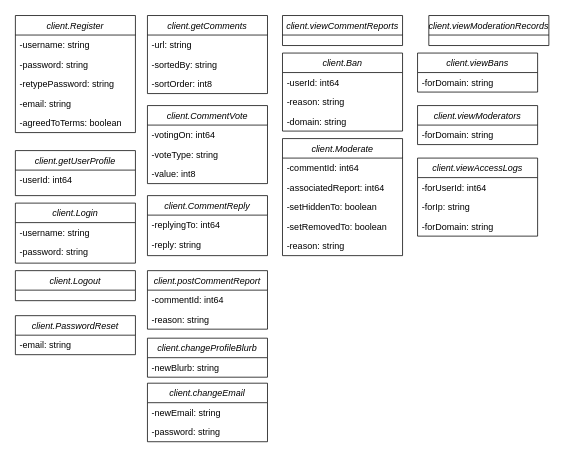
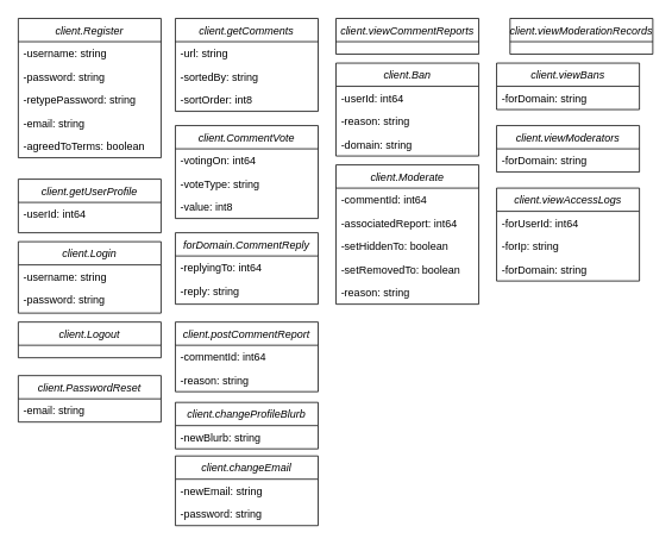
  <mxCell id="0" />
  <mxCell id="1" parent="0" />
- <mxCell id="2" value="client.CommentReply" style="swimlane;fontStyle=2;align=center;verticalAlign=top;childLayout=stackLayout;horizontal=1;startSize=26;horizontalStack=0;resizeParent=1;resizeLast=0;collapsible=1;marginBottom=0;rounded=0;shadow=0;strokeWidth=1;" parent="1" vertex="1"><mxGeometry x="196" y="260" width="160" height="80" as="geometry"><mxRectangle x="230" y="140" width="160" height="26" as="alternateBounds" /></mxGeometry></mxCell>
+ <mxCell id="2" value="forDomain.CommentReply" style="swimlane;fontStyle=2;align=center;verticalAlign=top;childLayout=stackLayout;horizontal=1;startSize=26;horizontalStack=0;resizeParent=1;resizeLast=0;collapsible=1;marginBottom=0;rounded=0;shadow=0;strokeWidth=1;" parent="1" vertex="1"><mxGeometry x="196" y="260" width="160" height="80" as="geometry"><mxRectangle x="230" y="140" width="160" height="26" as="alternateBounds" /></mxGeometry></mxCell>
  <mxCell id="3" value="-replyingTo: int64" style="text;align=left;verticalAlign=top;spacingLeft=4;spacingRight=4;overflow=hidden;rotatable=0;points=[[0,0.5],[1,0.5]];portConstraint=eastwest;" parent="2" vertex="1"><mxGeometry y="26" width="160" height="26" as="geometry" /></mxCell>
  <mxCell id="4" value="-reply: string" style="text;align=left;verticalAlign=top;spacingLeft=4;spacingRight=4;overflow=hidden;rotatable=0;points=[[0,0.5],[1,0.5]];portConstraint=eastwest;rounded=0;shadow=0;html=0;" parent="2" vertex="1"><mxGeometry y="52" width="160" height="26" as="geometry" /></mxCell>
  <mxCell id="5" value="client.CommentVote" style="swimlane;fontStyle=2;align=center;verticalAlign=top;childLayout=stackLayout;horizontal=1;startSize=26;horizontalStack=0;resizeParent=1;resizeLast=0;collapsible=1;marginBottom=0;rounded=0;shadow=0;strokeWidth=1;" parent="1" vertex="1"><mxGeometry x="196" y="140" width="160" height="104" as="geometry"><mxRectangle x="230" y="140" width="160" height="26" as="alternateBounds" /></mxGeometry></mxCell>
  <mxCell id="6" value="-votingOn: int64" style="text;align=left;verticalAlign=top;spacingLeft=4;spacingRight=4;overflow=hidden;rotatable=0;points=[[0,0.5],[1,0.5]];portConstraint=eastwest;" parent="5" vertex="1"><mxGeometry y="26" width="160" height="26" as="geometry" /></mxCell>
  <mxCell id="7" value="-voteType: string" style="text;align=left;verticalAlign=top;spacingLeft=4;spacingRight=4;overflow=hidden;rotatable=0;points=[[0,0.5],[1,0.5]];portConstraint=eastwest;rounded=0;shadow=0;html=0;" parent="5" vertex="1"><mxGeometry y="52" width="160" height="26" as="geometry" /></mxCell>
  <mxCell id="8" value="-value: int8" style="text;align=left;verticalAlign=top;spacingLeft=4;spacingRight=4;overflow=hidden;rotatable=0;points=[[0,0.5],[1,0.5]];portConstraint=eastwest;rounded=0;shadow=0;html=0;" parent="5" vertex="1"><mxGeometry y="78" width="160" height="26" as="geometry" /></mxCell>
  <mxCell id="9" value="client.getComments" style="swimlane;fontStyle=2;align=center;verticalAlign=top;childLayout=stackLayout;horizontal=1;startSize=26;horizontalStack=0;resizeParent=1;resizeLast=0;collapsible=1;marginBottom=0;rounded=0;shadow=0;strokeWidth=1;" parent="1" vertex="1"><mxGeometry x="196" y="20" width="160" height="104" as="geometry"><mxRectangle x="230" y="140" width="160" height="26" as="alternateBounds" /></mxGeometry></mxCell>
  <mxCell id="10" value="-url: string" style="text;align=left;verticalAlign=top;spacingLeft=4;spacingRight=4;overflow=hidden;rotatable=0;points=[[0,0.5],[1,0.5]];portConstraint=eastwest;" parent="9" vertex="1"><mxGeometry y="26" width="160" height="26" as="geometry" /></mxCell>
  <mxCell id="11" value="-sortedBy: string" style="text;align=left;verticalAlign=top;spacingLeft=4;spacingRight=4;overflow=hidden;rotatable=0;points=[[0,0.5],[1,0.5]];portConstraint=eastwest;rounded=0;shadow=0;html=0;" parent="9" vertex="1"><mxGeometry y="52" width="160" height="26" as="geometry" /></mxCell>
  <mxCell id="12" value="-sortOrder: int8" style="text;align=left;verticalAlign=top;spacingLeft=4;spacingRight=4;overflow=hidden;rotatable=0;points=[[0,0.5],[1,0.5]];portConstraint=eastwest;rounded=0;shadow=0;html=0;" parent="9" vertex="1"><mxGeometry y="78" width="160" height="26" as="geometry" /></mxCell>
  <mxCell id="13" value="client.getUserProfile" style="swimlane;fontStyle=2;align=center;verticalAlign=top;childLayout=stackLayout;horizontal=1;startSize=26;horizontalStack=0;resizeParent=1;resizeLast=0;collapsible=1;marginBottom=0;rounded=0;shadow=0;strokeWidth=1;" parent="1" vertex="1"><mxGeometry x="20" y="200" width="160" height="60" as="geometry"><mxRectangle x="230" y="140" width="160" height="26" as="alternateBounds" /></mxGeometry></mxCell>
  <mxCell id="14" value="-userId: int64" style="text;align=left;verticalAlign=top;spacingLeft=4;spacingRight=4;overflow=hidden;rotatable=0;points=[[0,0.5],[1,0.5]];portConstraint=eastwest;" parent="13" vertex="1"><mxGeometry y="26" width="160" height="26" as="geometry" /></mxCell>
  <mxCell id="15" value="client.postCommentReport" style="swimlane;fontStyle=2;align=center;verticalAlign=top;childLayout=stackLayout;horizontal=1;startSize=26;horizontalStack=0;resizeParent=1;resizeLast=0;collapsible=1;marginBottom=0;rounded=0;shadow=0;strokeWidth=1;" parent="1" vertex="1"><mxGeometry x="196" y="360" width="160" height="78" as="geometry"><mxRectangle x="230" y="140" width="160" height="26" as="alternateBounds" /></mxGeometry></mxCell>
  <mxCell id="16" value="-commentId: int64" style="text;align=left;verticalAlign=top;spacingLeft=4;spacingRight=4;overflow=hidden;rotatable=0;points=[[0,0.5],[1,0.5]];portConstraint=eastwest;" parent="15" vertex="1"><mxGeometry y="26" width="160" height="26" as="geometry" /></mxCell>
  <mxCell id="17" value="-reason: string" style="text;align=left;verticalAlign=top;spacingLeft=4;spacingRight=4;overflow=hidden;rotatable=0;points=[[0,0.5],[1,0.5]];portConstraint=eastwest;" parent="15" vertex="1"><mxGeometry y="52" width="160" height="26" as="geometry" /></mxCell>
  <mxCell id="18" value="client.viewCommentReports" style="swimlane;fontStyle=2;align=center;verticalAlign=top;childLayout=stackLayout;horizontal=1;startSize=26;horizontalStack=0;resizeParent=1;resizeLast=0;collapsible=1;marginBottom=0;rounded=0;shadow=0;strokeWidth=1;" parent="1" vertex="1"><mxGeometry x="376" y="20" width="160" height="40" as="geometry"><mxRectangle x="230" y="140" width="160" height="26" as="alternateBounds" /></mxGeometry></mxCell>
  <mxCell id="19" value="client.viewModerationRecords" style="swimlane;fontStyle=2;align=center;verticalAlign=top;childLayout=stackLayout;horizontal=1;startSize=26;horizontalStack=0;resizeParent=1;resizeLast=0;collapsible=1;marginBottom=0;rounded=0;shadow=0;strokeWidth=1;" parent="1" vertex="1"><mxGeometry x="571" y="20" width="160" height="40" as="geometry"><mxRectangle x="230" y="140" width="160" height="26" as="alternateBounds" /></mxGeometry></mxCell>
  <mxCell id="20" value="client.viewAccessLogs" style="swimlane;fontStyle=2;align=center;verticalAlign=top;childLayout=stackLayout;horizontal=1;startSize=26;horizontalStack=0;resizeParent=1;resizeLast=0;collapsible=1;marginBottom=0;rounded=0;shadow=0;strokeWidth=1;" parent="1" vertex="1"><mxGeometry x="556" y="210" width="160" height="104" as="geometry"><mxRectangle x="230" y="140" width="160" height="26" as="alternateBounds" /></mxGeometry></mxCell>
  <mxCell id="21" value="-forUserId: int64" style="text;align=left;verticalAlign=top;spacingLeft=4;spacingRight=4;overflow=hidden;rotatable=0;points=[[0,0.5],[1,0.5]];portConstraint=eastwest;" parent="20" vertex="1"><mxGeometry y="26" width="160" height="26" as="geometry" /></mxCell>
  <mxCell id="22" value="-forIp: string" style="text;align=left;verticalAlign=top;spacingLeft=4;spacingRight=4;overflow=hidden;rotatable=0;points=[[0,0.5],[1,0.5]];portConstraint=eastwest;" parent="20" vertex="1"><mxGeometry y="52" width="160" height="26" as="geometry" /></mxCell>
  <mxCell id="23" value="-forDomain: string" style="text;align=left;verticalAlign=top;spacingLeft=4;spacingRight=4;overflow=hidden;rotatable=0;points=[[0,0.5],[1,0.5]];portConstraint=eastwest;" parent="20" vertex="1"><mxGeometry y="78" width="160" height="26" as="geometry" /></mxCell>
  <mxCell id="24" value="client.viewModerators" style="swimlane;fontStyle=2;align=center;verticalAlign=top;childLayout=stackLayout;horizontal=1;startSize=26;horizontalStack=0;resizeParent=1;resizeLast=0;collapsible=1;marginBottom=0;rounded=0;shadow=0;strokeWidth=1;" parent="1" vertex="1"><mxGeometry x="556" y="140" width="160" height="52" as="geometry"><mxRectangle x="230" y="140" width="160" height="26" as="alternateBounds" /></mxGeometry></mxCell>
  <mxCell id="25" value="-forDomain: string" style="text;align=left;verticalAlign=top;spacingLeft=4;spacingRight=4;overflow=hidden;rotatable=0;points=[[0,0.5],[1,0.5]];portConstraint=eastwest;" parent="24" vertex="1"><mxGeometry y="26" width="160" height="26" as="geometry" /></mxCell>
  <mxCell id="26" value="client.Ban" style="swimlane;fontStyle=2;align=center;verticalAlign=top;childLayout=stackLayout;horizontal=1;startSize=26;horizontalStack=0;resizeParent=1;resizeLast=0;collapsible=1;marginBottom=0;rounded=0;shadow=0;strokeWidth=1;" parent="1" vertex="1"><mxGeometry x="376" y="70" width="160" height="104" as="geometry"><mxRectangle x="230" y="140" width="160" height="26" as="alternateBounds" /></mxGeometry></mxCell>
  <mxCell id="27" value="-userId: int64" style="text;align=left;verticalAlign=top;spacingLeft=4;spacingRight=4;overflow=hidden;rotatable=0;points=[[0,0.5],[1,0.5]];portConstraint=eastwest;" parent="26" vertex="1"><mxGeometry y="26" width="160" height="26" as="geometry" /></mxCell>
  <mxCell id="28" value="-reason: string" style="text;align=left;verticalAlign=top;spacingLeft=4;spacingRight=4;overflow=hidden;rotatable=0;points=[[0,0.5],[1,0.5]];portConstraint=eastwest;" parent="26" vertex="1"><mxGeometry y="52" width="160" height="26" as="geometry" /></mxCell>
  <mxCell id="29" value="-domain: string" style="text;align=left;verticalAlign=top;spacingLeft=4;spacingRight=4;overflow=hidden;rotatable=0;points=[[0,0.5],[1,0.5]];portConstraint=eastwest;" parent="26" vertex="1"><mxGeometry y="78" width="160" height="26" as="geometry" /></mxCell>
  <mxCell id="30" value="client.viewBans" style="swimlane;fontStyle=2;align=center;verticalAlign=top;childLayout=stackLayout;horizontal=1;startSize=26;horizontalStack=0;resizeParent=1;resizeLast=0;collapsible=1;marginBottom=0;rounded=0;shadow=0;strokeWidth=1;" parent="1" vertex="1"><mxGeometry x="556" y="70" width="160" height="52" as="geometry"><mxRectangle x="230" y="140" width="160" height="26" as="alternateBounds" /></mxGeometry></mxCell>
  <mxCell id="31" value="-forDomain: string" style="text;align=left;verticalAlign=top;spacingLeft=4;spacingRight=4;overflow=hidden;rotatable=0;points=[[0,0.5],[1,0.5]];portConstraint=eastwest;" parent="30" vertex="1"><mxGeometry y="26" width="160" height="26" as="geometry" /></mxCell>
  <mxCell id="32" value="client.Login" style="swimlane;fontStyle=2;align=center;verticalAlign=top;childLayout=stackLayout;horizontal=1;startSize=26;horizontalStack=0;resizeParent=1;resizeLast=0;collapsible=1;marginBottom=0;rounded=0;shadow=0;strokeWidth=1;" parent="1" vertex="1"><mxGeometry x="20" y="270" width="160" height="80" as="geometry"><mxRectangle x="230" y="140" width="160" height="26" as="alternateBounds" /></mxGeometry></mxCell>
  <mxCell id="33" value="-username: string" style="text;align=left;verticalAlign=top;spacingLeft=4;spacingRight=4;overflow=hidden;rotatable=0;points=[[0,0.5],[1,0.5]];portConstraint=eastwest;" parent="32" vertex="1"><mxGeometry y="26" width="160" height="26" as="geometry" /></mxCell>
  <mxCell id="34" value="-password: string&#10;" style="text;align=left;verticalAlign=top;spacingLeft=4;spacingRight=4;overflow=hidden;rotatable=0;points=[[0,0.5],[1,0.5]];portConstraint=eastwest;" parent="32" vertex="1"><mxGeometry y="52" width="160" height="26" as="geometry" /></mxCell>
  <mxCell id="35" value="client.Logout" style="swimlane;fontStyle=2;align=center;verticalAlign=top;childLayout=stackLayout;horizontal=1;startSize=26;horizontalStack=0;resizeParent=1;resizeLast=0;collapsible=1;marginBottom=0;rounded=0;shadow=0;strokeWidth=1;" parent="1" vertex="1"><mxGeometry x="20" y="360" width="160" height="40" as="geometry"><mxRectangle x="230" y="140" width="160" height="26" as="alternateBounds" /></mxGeometry></mxCell>
  <mxCell id="36" value="client.Register" style="swimlane;fontStyle=2;align=center;verticalAlign=top;childLayout=stackLayout;horizontal=1;startSize=26;horizontalStack=0;resizeParent=1;resizeLast=0;collapsible=1;marginBottom=0;rounded=0;shadow=0;strokeWidth=1;" parent="1" vertex="1"><mxGeometry x="20" y="20" width="160" height="156" as="geometry"><mxRectangle x="230" y="140" width="160" height="26" as="alternateBounds" /></mxGeometry></mxCell>
  <mxCell id="37" value="-username: string" style="text;align=left;verticalAlign=top;spacingLeft=4;spacingRight=4;overflow=hidden;rotatable=0;points=[[0,0.5],[1,0.5]];portConstraint=eastwest;" parent="36" vertex="1"><mxGeometry y="26" width="160" height="26" as="geometry" /></mxCell>
  <mxCell id="38" value="-password: string&#10;" style="text;align=left;verticalAlign=top;spacingLeft=4;spacingRight=4;overflow=hidden;rotatable=0;points=[[0,0.5],[1,0.5]];portConstraint=eastwest;" parent="36" vertex="1"><mxGeometry y="52" width="160" height="26" as="geometry" /></mxCell>
  <mxCell id="39" value="-retypePassword: string" style="text;align=left;verticalAlign=top;spacingLeft=4;spacingRight=4;overflow=hidden;rotatable=0;points=[[0,0.5],[1,0.5]];portConstraint=eastwest;" parent="36" vertex="1"><mxGeometry y="78" width="160" height="26" as="geometry" /></mxCell>
  <mxCell id="40" value="-email: string" style="text;align=left;verticalAlign=top;spacingLeft=4;spacingRight=4;overflow=hidden;rotatable=0;points=[[0,0.5],[1,0.5]];portConstraint=eastwest;" parent="36" vertex="1"><mxGeometry y="104" width="160" height="26" as="geometry" /></mxCell>
  <mxCell id="41" value="-agreedToTerms: boolean" style="text;align=left;verticalAlign=top;spacingLeft=4;spacingRight=4;overflow=hidden;rotatable=0;points=[[0,0.5],[1,0.5]];portConstraint=eastwest;" parent="36" vertex="1"><mxGeometry y="130" width="160" height="26" as="geometry" /></mxCell>
  <mxCell id="42" value="client.Moderate" style="swimlane;fontStyle=2;align=center;verticalAlign=top;childLayout=stackLayout;horizontal=1;startSize=26;horizontalStack=0;resizeParent=1;resizeLast=0;collapsible=1;marginBottom=0;rounded=0;shadow=0;strokeWidth=1;" parent="1" vertex="1"><mxGeometry x="376" y="184" width="160" height="156" as="geometry"><mxRectangle x="230" y="140" width="160" height="26" as="alternateBounds" /></mxGeometry></mxCell>
  <mxCell id="43" value="-commentId: int64" style="text;align=left;verticalAlign=top;spacingLeft=4;spacingRight=4;overflow=hidden;rotatable=0;points=[[0,0.5],[1,0.5]];portConstraint=eastwest;" parent="42" vertex="1"><mxGeometry y="26" width="160" height="26" as="geometry" /></mxCell>
  <mxCell id="44" value="-associatedReport: int64" style="text;align=left;verticalAlign=top;spacingLeft=4;spacingRight=4;overflow=hidden;rotatable=0;points=[[0,0.5],[1,0.5]];portConstraint=eastwest;" parent="42" vertex="1"><mxGeometry y="52" width="160" height="26" as="geometry" /></mxCell>
  <mxCell id="45" value="-setHiddenTo: boolean" style="text;align=left;verticalAlign=top;spacingLeft=4;spacingRight=4;overflow=hidden;rotatable=0;points=[[0,0.5],[1,0.5]];portConstraint=eastwest;" parent="42" vertex="1"><mxGeometry y="78" width="160" height="26" as="geometry" /></mxCell>
  <mxCell id="46" value="-setRemovedTo: boolean" style="text;align=left;verticalAlign=top;spacingLeft=4;spacingRight=4;overflow=hidden;rotatable=0;points=[[0,0.5],[1,0.5]];portConstraint=eastwest;" parent="42" vertex="1"><mxGeometry y="104" width="160" height="26" as="geometry" /></mxCell>
  <mxCell id="47" value="-reason: string" style="text;align=left;verticalAlign=top;spacingLeft=4;spacingRight=4;overflow=hidden;rotatable=0;points=[[0,0.5],[1,0.5]];portConstraint=eastwest;" parent="42" vertex="1"><mxGeometry y="130" width="160" height="26" as="geometry" /></mxCell>
  <mxCell id="48" value="client.changeProfileBlurb" style="swimlane;fontStyle=2;align=center;verticalAlign=top;childLayout=stackLayout;horizontal=1;startSize=26;horizontalStack=0;resizeParent=1;resizeLast=0;collapsible=1;marginBottom=0;rounded=0;shadow=0;strokeWidth=1;" vertex="1" parent="1"><mxGeometry x="196" y="450" width="160" height="52" as="geometry"><mxRectangle x="230" y="140" width="160" height="26" as="alternateBounds" /></mxGeometry></mxCell>
  <mxCell id="49" value="-newBlurb: string" style="text;align=left;verticalAlign=top;spacingLeft=4;spacingRight=4;overflow=hidden;rotatable=0;points=[[0,0.5],[1,0.5]];portConstraint=eastwest;" vertex="1" parent="48"><mxGeometry y="26" width="160" height="26" as="geometry" /></mxCell>
  <mxCell id="50" value="client.changeEmail" style="swimlane;fontStyle=2;align=center;verticalAlign=top;childLayout=stackLayout;horizontal=1;startSize=26;horizontalStack=0;resizeParent=1;resizeLast=0;collapsible=1;marginBottom=0;rounded=0;shadow=0;strokeWidth=1;" vertex="1" parent="1"><mxGeometry x="196" y="510" width="160" height="78" as="geometry"><mxRectangle x="230" y="140" width="160" height="26" as="alternateBounds" /></mxGeometry></mxCell>
  <mxCell id="51" value="-newEmail: string" style="text;align=left;verticalAlign=top;spacingLeft=4;spacingRight=4;overflow=hidden;rotatable=0;points=[[0,0.5],[1,0.5]];portConstraint=eastwest;" vertex="1" parent="50"><mxGeometry y="26" width="160" height="26" as="geometry" /></mxCell>
  <mxCell id="52" value="-password: string" style="text;align=left;verticalAlign=top;spacingLeft=4;spacingRight=4;overflow=hidden;rotatable=0;points=[[0,0.5],[1,0.5]];portConstraint=eastwest;" vertex="1" parent="50"><mxGeometry y="52" width="160" height="26" as="geometry" /></mxCell>
  <mxCell id="53" value="client.PasswordReset" style="swimlane;fontStyle=2;align=center;verticalAlign=top;childLayout=stackLayout;horizontal=1;startSize=26;horizontalStack=0;resizeParent=1;resizeLast=0;collapsible=1;marginBottom=0;rounded=0;shadow=0;strokeWidth=1;" vertex="1" parent="1"><mxGeometry x="20" y="420" width="160" height="52" as="geometry"><mxRectangle x="230" y="140" width="160" height="26" as="alternateBounds" /></mxGeometry></mxCell>
  <mxCell id="54" value="-email: string" style="text;align=left;verticalAlign=top;spacingLeft=4;spacingRight=4;overflow=hidden;rotatable=0;points=[[0,0.5],[1,0.5]];portConstraint=eastwest;" vertex="1" parent="53"><mxGeometry y="26" width="160" height="26" as="geometry" /></mxCell>
